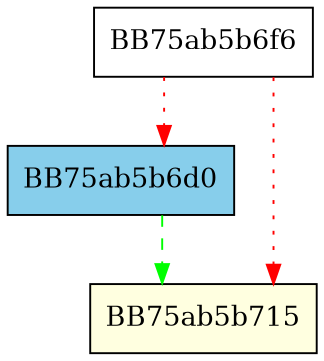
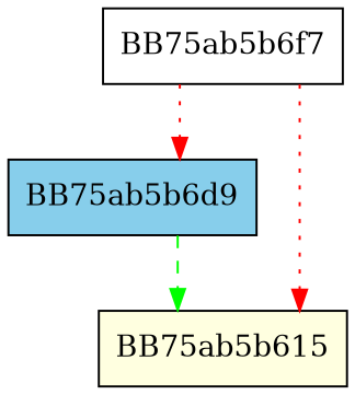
  digraph {
    splines=ortho
    node [shape=box style=filled]
    edge [color=red style=dotted]
-   BB75ab5b6d0 [fillcolor=skyblue]
-   BB75ab5b715 [fillcolor=lightyellow]
-   BB75ab5b6f6 [fillcolor=white]
+   BB75ab5b6d0 [fillcolor=skyblue label=BB75ab5b6d9]
+   BB75ab5b715 [fillcolor=lightyellow label=BB75ab5b615]
+   BB75ab5b6f6 [fillcolor=white label=BB75ab5b6f7]
    BB75ab5b6d0 -> BB75ab5b715 [color=green style=dashed]
    BB75ab5b6f6 -> BB75ab5b6d0
    BB75ab5b6f6 -> BB75ab5b715
  }
